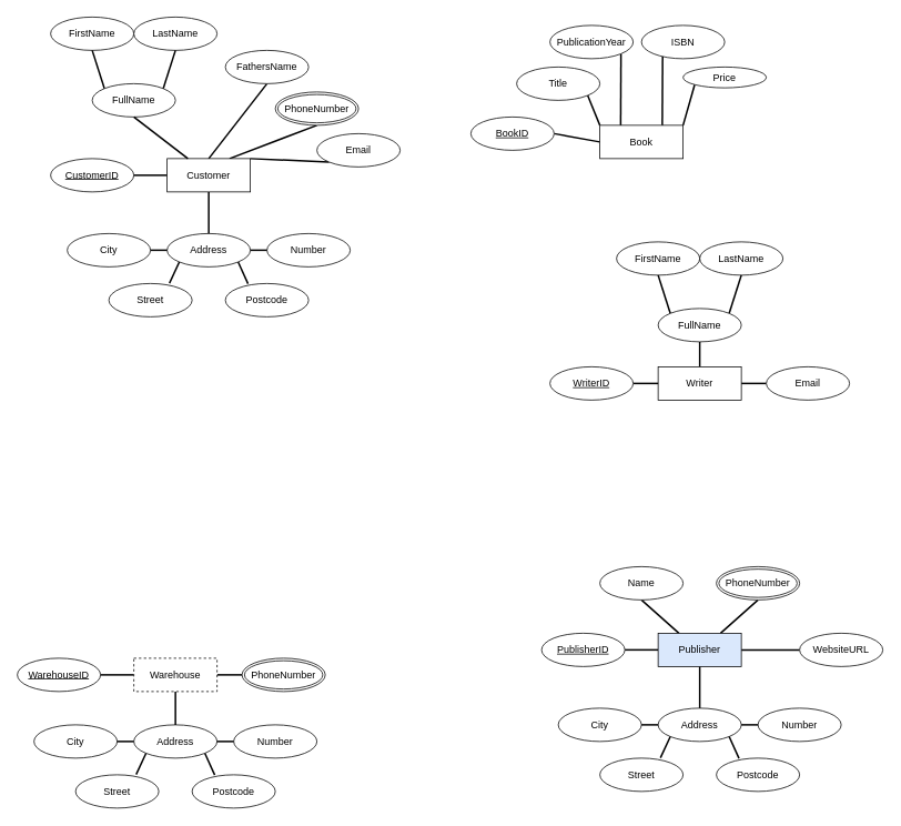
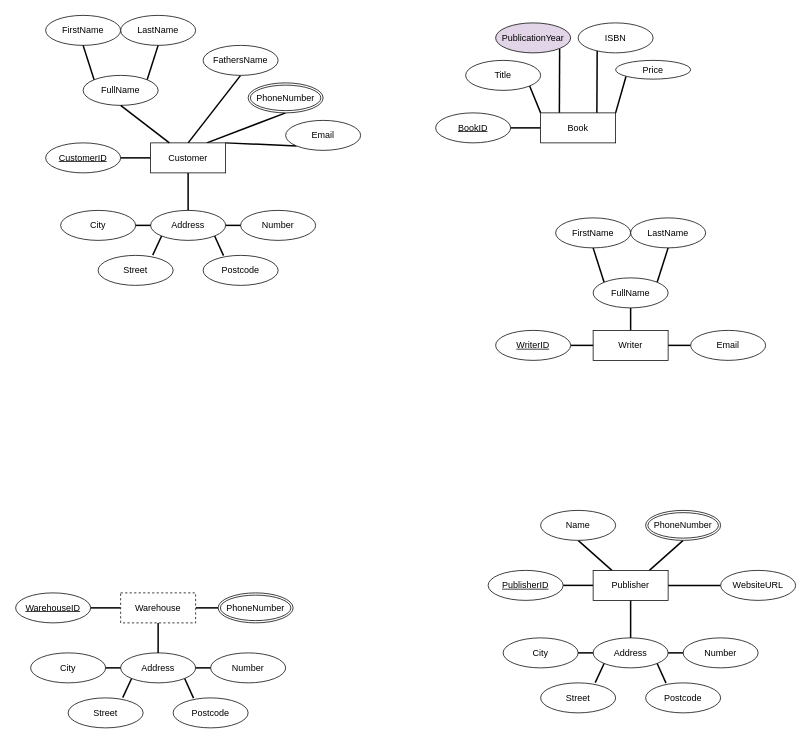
  <mxCell id="0" />
  <mxCell id="1" parent="0" />
  <mxCell id="2" style="edgeStyle=none;html=1;exitX=0;exitY=0.5;exitDx=0;exitDy=0;entryX=1;entryY=0.5;entryDx=0;entryDy=0;endArrow=none;endFill=0;strokeWidth=2;" parent="1" source="7" target="8" edge="1"><mxGeometry relative="1" as="geometry" /></mxCell>
  <mxCell id="3" style="edgeStyle=none;html=1;exitX=0.5;exitY=1;exitDx=0;exitDy=0;entryX=0.5;entryY=0;entryDx=0;entryDy=0;endArrow=none;endFill=0;strokeWidth=2;" parent="1" source="7" target="12" edge="1"><mxGeometry relative="1" as="geometry" /></mxCell>
  <mxCell id="4" style="edgeStyle=none;html=1;exitX=0.5;exitY=0;exitDx=0;exitDy=0;entryX=0.5;entryY=1;entryDx=0;entryDy=0;endArrow=none;endFill=0;strokeWidth=2;" parent="1" source="7" target="9" edge="1"><mxGeometry relative="1" as="geometry" /></mxCell>
  <mxCell id="5" style="edgeStyle=none;html=1;exitX=0.75;exitY=0;exitDx=0;exitDy=0;entryX=0.5;entryY=1;entryDx=0;entryDy=0;endArrow=none;endFill=0;strokeWidth=2;" parent="1" source="7" target="10" edge="1"><mxGeometry relative="1" as="geometry" /></mxCell>
  <mxCell id="6" style="edgeStyle=none;html=1;exitX=1;exitY=0;exitDx=0;exitDy=0;entryX=0;entryY=1;entryDx=0;entryDy=0;endArrow=none;endFill=0;strokeWidth=2;" parent="1" source="7" target="21" edge="1"><mxGeometry relative="1" as="geometry" /></mxCell>
  <mxCell id="7" value="Customer" style="whiteSpace=wrap;html=1;align=center;" parent="1" vertex="1"><mxGeometry x="200" y="190" width="100" height="40" as="geometry" /></mxCell>
  <mxCell id="8" value="CustomerID" style="ellipse;whiteSpace=wrap;html=1;align=center;fontStyle=4;" parent="1" vertex="1"><mxGeometry x="60" y="190" width="100" height="40" as="geometry" /></mxCell>
  <mxCell id="9" value="FathersName" style="ellipse;whiteSpace=wrap;html=1;align=center;" parent="1" vertex="1"><mxGeometry x="270" y="60" width="100" height="40" as="geometry" /></mxCell>
  <mxCell id="10" value="PhoneNumber" style="ellipse;shape=doubleEllipse;margin=3;whiteSpace=wrap;html=1;align=center;" parent="1" vertex="1"><mxGeometry x="330" y="110" width="100" height="40" as="geometry" /></mxCell>
  <mxCell id="11" value="" style="group" parent="1" vertex="1" connectable="0"><mxGeometry x="80" y="280" width="340" height="100" as="geometry" /></mxCell>
  <mxCell id="12" value="Address" style="ellipse;whiteSpace=wrap;html=1;align=center;" parent="11" vertex="1"><mxGeometry x="120" width="100" height="40" as="geometry" /></mxCell>
  <mxCell id="13" value="City" style="ellipse;whiteSpace=wrap;html=1;align=center;" parent="11" vertex="1"><mxGeometry width="100" height="40" as="geometry" /></mxCell>
  <mxCell id="14" style="edgeStyle=none;html=1;exitX=0;exitY=0.5;exitDx=0;exitDy=0;entryX=1;entryY=0.5;entryDx=0;entryDy=0;endArrow=none;endFill=0;strokeWidth=2;" parent="11" source="12" target="13" edge="1"><mxGeometry relative="1" as="geometry" /></mxCell>
  <mxCell id="15" value="Street" style="ellipse;whiteSpace=wrap;html=1;align=center;" parent="11" vertex="1"><mxGeometry x="50" y="60" width="100" height="40" as="geometry" /></mxCell>
  <mxCell id="16" style="edgeStyle=none;html=1;exitX=0;exitY=1;exitDx=0;exitDy=0;entryX=0.728;entryY=-0.01;entryDx=0;entryDy=0;entryPerimeter=0;endArrow=none;endFill=0;strokeWidth=2;" parent="11" source="12" target="15" edge="1"><mxGeometry relative="1" as="geometry" /></mxCell>
  <mxCell id="17" value="Number" style="ellipse;whiteSpace=wrap;html=1;align=center;" parent="11" vertex="1"><mxGeometry x="240" width="100" height="40" as="geometry" /></mxCell>
  <mxCell id="18" style="edgeStyle=none;html=1;exitX=1;exitY=0.5;exitDx=0;exitDy=0;entryX=0;entryY=0.5;entryDx=0;entryDy=0;endArrow=none;endFill=0;strokeWidth=2;" parent="11" source="12" target="17" edge="1"><mxGeometry relative="1" as="geometry" /></mxCell>
  <mxCell id="19" value="Postcode" style="ellipse;whiteSpace=wrap;html=1;align=center;" parent="11" vertex="1"><mxGeometry x="190" y="60" width="100" height="40" as="geometry" /></mxCell>
  <mxCell id="20" style="edgeStyle=none;html=1;exitX=1;exitY=1;exitDx=0;exitDy=0;entryX=0.272;entryY=0.01;entryDx=0;entryDy=0;entryPerimeter=0;endArrow=none;endFill=0;strokeWidth=2;" parent="11" source="12" target="19" edge="1"><mxGeometry relative="1" as="geometry" /></mxCell>
  <mxCell id="21" value="Email" style="ellipse;whiteSpace=wrap;html=1;align=center;" parent="1" vertex="1"><mxGeometry x="380" y="160" width="100" height="40" as="geometry" /></mxCell>
  <mxCell id="22" style="edgeStyle=none;html=1;exitX=0;exitY=0.5;exitDx=0;exitDy=0;entryX=1;entryY=0.5;entryDx=0;entryDy=0;endArrow=none;endFill=0;strokeWidth=2;" parent="1" source="27" target="28" edge="1"><mxGeometry relative="1" as="geometry" /></mxCell>
  <mxCell id="23" style="edgeStyle=none;html=1;exitX=0;exitY=0;exitDx=0;exitDy=0;endArrow=none;endFill=0;strokeWidth=2;entryX=1;entryY=1;entryDx=0;entryDy=0;" parent="1" source="27" target="29" edge="1"><mxGeometry relative="1" as="geometry"><mxPoint x="730" y="120" as="targetPoint" /></mxGeometry></mxCell>
  <mxCell id="24" style="edgeStyle=none;html=1;exitX=0.25;exitY=0;exitDx=0;exitDy=0;entryX=1;entryY=1;entryDx=0;entryDy=0;endArrow=none;endFill=0;strokeWidth=2;" parent="1" source="27" target="30" edge="1"><mxGeometry relative="1" as="geometry" /></mxCell>
  <mxCell id="25" style="edgeStyle=none;html=1;exitX=0.75;exitY=0;exitDx=0;exitDy=0;entryX=0.254;entryY=0.934;entryDx=0;entryDy=0;entryPerimeter=0;endArrow=none;endFill=0;strokeWidth=2;" parent="1" source="27" target="31" edge="1"><mxGeometry relative="1" as="geometry" /></mxCell>
  <mxCell id="26" style="edgeStyle=none;html=1;exitX=1;exitY=0;exitDx=0;exitDy=0;entryX=0;entryY=1;entryDx=0;entryDy=0;endArrow=none;endFill=0;strokeWidth=2;" parent="1" source="27" target="32" edge="1"><mxGeometry relative="1" as="geometry" /></mxCell>
  <mxCell id="27" value="Book" style="whiteSpace=wrap;html=1;align=center;" parent="1" vertex="1"><mxGeometry x="720" y="150" width="100" height="40" as="geometry" /></mxCell>
- <mxCell id="28" value="BookID" style="ellipse;whiteSpace=wrap;html=1;align=center;fontStyle=4;" parent="1" vertex="1"><mxGeometry x="565" y="140" width="100" height="40" as="geometry" /></mxCell>
+ <mxCell id="28" value="BookID" style="ellipse;whiteSpace=wrap;html=1;align=center;fontStyle=4;" parent="1" vertex="1"><mxGeometry x="580" y="150" width="100" height="40" as="geometry" /></mxCell>
  <mxCell id="29" value="Title" style="ellipse;whiteSpace=wrap;html=1;align=center;" parent="1" vertex="1"><mxGeometry x="620" y="80" width="100" height="40" as="geometry" /></mxCell>
- <mxCell id="30" value="PublicationYear" style="ellipse;whiteSpace=wrap;html=1;align=center;" parent="1" vertex="1"><mxGeometry x="660" y="30" width="100" height="40" as="geometry" /></mxCell>
+ <mxCell id="30" value="PublicationYear" style="ellipse;whiteSpace=wrap;html=1;align=center;fillColor=#e1d5e7;" parent="1" vertex="1"><mxGeometry x="660" y="30" width="100" height="40" as="geometry" /></mxCell>
  <mxCell id="31" value="ISBN" style="ellipse;whiteSpace=wrap;html=1;align=center;" parent="1" vertex="1"><mxGeometry x="770" y="30" width="100" height="40" as="geometry" /></mxCell>
  <mxCell id="32" value="Price" style="ellipse;whiteSpace=wrap;html=1;align=center;" parent="1" vertex="1"><mxGeometry x="820" y="80" width="100" height="25" as="geometry" /></mxCell>
  <mxCell id="33" style="edgeStyle=none;html=1;exitX=0.5;exitY=0;exitDx=0;exitDy=0;entryX=0.5;entryY=1;entryDx=0;entryDy=0;endArrow=none;endFill=0;strokeWidth=2;" parent="1" source="35" target="50" edge="1"><mxGeometry relative="1" as="geometry" /></mxCell>
  <mxCell id="34" style="edgeStyle=none;html=1;exitX=1;exitY=0.5;exitDx=0;exitDy=0;entryX=0;entryY=0.5;entryDx=0;entryDy=0;endArrow=none;endFill=0;strokeWidth=2;" parent="1" source="35" target="51" edge="1"><mxGeometry relative="1" as="geometry" /></mxCell>
  <mxCell id="35" value="Writer" style="whiteSpace=wrap;html=1;align=center;" parent="1" vertex="1"><mxGeometry x="790" y="440" width="100" height="40" as="geometry" /></mxCell>
  <mxCell id="36" style="edgeStyle=none;html=1;exitX=1;exitY=0.5;exitDx=0;exitDy=0;entryX=0;entryY=0.5;entryDx=0;entryDy=0;endArrow=none;endFill=0;strokeWidth=2;" parent="1" source="37" target="35" edge="1"><mxGeometry relative="1" as="geometry" /></mxCell>
  <mxCell id="37" value="WriterID" style="ellipse;whiteSpace=wrap;html=1;align=center;fontStyle=4;" parent="1" vertex="1"><mxGeometry x="660" y="440" width="100" height="40" as="geometry" /></mxCell>
  <mxCell id="38" value="" style="group" parent="1" vertex="1" connectable="0"><mxGeometry x="60" y="20" width="200" height="120" as="geometry" /></mxCell>
  <mxCell id="39" value="FirstName" style="ellipse;whiteSpace=wrap;html=1;align=center;" parent="38" vertex="1"><mxGeometry width="100" height="40" as="geometry" /></mxCell>
  <mxCell id="40" value="LastName" style="ellipse;whiteSpace=wrap;html=1;align=center;" parent="38" vertex="1"><mxGeometry x="100" width="100" height="40" as="geometry" /></mxCell>
  <mxCell id="41" style="edgeStyle=none;html=1;exitX=0;exitY=0;exitDx=0;exitDy=0;entryX=0.5;entryY=1;entryDx=0;entryDy=0;endArrow=none;endFill=0;strokeWidth=2;" parent="38" source="43" target="39" edge="1"><mxGeometry relative="1" as="geometry" /></mxCell>
  <mxCell id="42" style="edgeStyle=none;html=1;exitX=1;exitY=0;exitDx=0;exitDy=0;entryX=0.5;entryY=1;entryDx=0;entryDy=0;endArrow=none;endFill=0;strokeWidth=2;" parent="38" source="43" target="40" edge="1"><mxGeometry relative="1" as="geometry" /></mxCell>
  <mxCell id="43" value="FullName" style="ellipse;whiteSpace=wrap;html=1;align=center;" parent="38" vertex="1"><mxGeometry x="50" y="80" width="100" height="40" as="geometry" /></mxCell>
  <mxCell id="44" style="edgeStyle=none;html=1;exitX=0.5;exitY=1;exitDx=0;exitDy=0;entryX=0.25;entryY=0;entryDx=0;entryDy=0;endArrow=none;endFill=0;strokeWidth=2;" parent="1" source="43" target="7" edge="1"><mxGeometry relative="1" as="geometry" /></mxCell>
  <mxCell id="45" value="" style="group" parent="1" vertex="1" connectable="0"><mxGeometry x="740" y="290" width="200" height="120" as="geometry" /></mxCell>
  <mxCell id="46" value="FirstName" style="ellipse;whiteSpace=wrap;html=1;align=center;" parent="45" vertex="1"><mxGeometry width="100" height="40" as="geometry" /></mxCell>
  <mxCell id="47" value="LastName" style="ellipse;whiteSpace=wrap;html=1;align=center;" parent="45" vertex="1"><mxGeometry x="100" width="100" height="40" as="geometry" /></mxCell>
  <mxCell id="48" style="edgeStyle=none;html=1;exitX=0;exitY=0;exitDx=0;exitDy=0;entryX=0.5;entryY=1;entryDx=0;entryDy=0;endArrow=none;endFill=0;strokeWidth=2;" parent="45" source="50" target="46" edge="1"><mxGeometry relative="1" as="geometry" /></mxCell>
  <mxCell id="49" style="edgeStyle=none;html=1;exitX=1;exitY=0;exitDx=0;exitDy=0;entryX=0.5;entryY=1;entryDx=0;entryDy=0;endArrow=none;endFill=0;strokeWidth=2;" parent="45" source="50" target="47" edge="1"><mxGeometry relative="1" as="geometry" /></mxCell>
  <mxCell id="50" value="FullName" style="ellipse;whiteSpace=wrap;html=1;align=center;" parent="45" vertex="1"><mxGeometry x="50" y="80" width="100" height="40" as="geometry" /></mxCell>
  <mxCell id="51" value="Email" style="ellipse;whiteSpace=wrap;html=1;align=center;" parent="1" vertex="1"><mxGeometry x="920" y="440" width="100" height="40" as="geometry" /></mxCell>
  <mxCell id="52" style="edgeStyle=none;html=1;exitX=0;exitY=0.5;exitDx=0;exitDy=0;entryX=1;entryY=0.5;entryDx=0;entryDy=0;endArrow=none;endFill=0;strokeWidth=2;" parent="1" source="57" target="58" edge="1"><mxGeometry relative="1" as="geometry" /></mxCell>
  <mxCell id="53" style="edgeStyle=none;html=1;exitX=0.5;exitY=1;exitDx=0;exitDy=0;entryX=0.5;entryY=0;entryDx=0;entryDy=0;endArrow=none;endFill=0;strokeWidth=2;" parent="1" source="57" target="61" edge="1"><mxGeometry relative="1" as="geometry" /></mxCell>
  <mxCell id="54" style="edgeStyle=none;html=1;exitX=0.25;exitY=0;exitDx=0;exitDy=0;entryX=0.5;entryY=1;entryDx=0;entryDy=0;endArrow=none;endFill=0;strokeWidth=2;" parent="1" source="57" target="59" edge="1"><mxGeometry relative="1" as="geometry" /></mxCell>
  <mxCell id="55" style="edgeStyle=none;html=1;exitX=0.75;exitY=0;exitDx=0;exitDy=0;entryX=0.5;entryY=1;entryDx=0;entryDy=0;endArrow=none;endFill=0;strokeWidth=2;" parent="1" source="57" target="70" edge="1"><mxGeometry relative="1" as="geometry" /></mxCell>
  <mxCell id="56" style="edgeStyle=none;html=1;exitX=1;exitY=0.5;exitDx=0;exitDy=0;entryX=0;entryY=0.5;entryDx=0;entryDy=0;endArrow=none;endFill=0;strokeWidth=2;" parent="1" source="57" target="71" edge="1"><mxGeometry relative="1" as="geometry" /></mxCell>
- <mxCell id="57" value="Publisher" style="whiteSpace=wrap;html=1;align=center;fillColor=#dae8fc;" parent="1" vertex="1"><mxGeometry x="790" y="760" width="100" height="40" as="geometry" /></mxCell>
+ <mxCell id="57" value="Publisher" style="whiteSpace=wrap;html=1;align=center;" parent="1" vertex="1"><mxGeometry x="790" y="760" width="100" height="40" as="geometry" /></mxCell>
  <mxCell id="58" value="PublisherID" style="ellipse;whiteSpace=wrap;html=1;align=center;fontStyle=4;" parent="1" vertex="1"><mxGeometry x="650" y="760" width="100" height="40" as="geometry" /></mxCell>
  <mxCell id="59" value="Name" style="ellipse;whiteSpace=wrap;html=1;align=center;" parent="1" vertex="1"><mxGeometry x="720" y="680" width="100" height="40" as="geometry" /></mxCell>
  <mxCell id="60" value="" style="group" parent="1" vertex="1" connectable="0"><mxGeometry x="670" y="850" width="340" height="100" as="geometry" /></mxCell>
  <mxCell id="61" value="Address" style="ellipse;whiteSpace=wrap;html=1;align=center;" parent="60" vertex="1"><mxGeometry x="120" width="100" height="40" as="geometry" /></mxCell>
  <mxCell id="62" value="City" style="ellipse;whiteSpace=wrap;html=1;align=center;" parent="60" vertex="1"><mxGeometry width="100" height="40" as="geometry" /></mxCell>
  <mxCell id="63" style="edgeStyle=none;html=1;exitX=0;exitY=0.5;exitDx=0;exitDy=0;entryX=1;entryY=0.5;entryDx=0;entryDy=0;endArrow=none;endFill=0;strokeWidth=2;" parent="60" source="61" target="62" edge="1"><mxGeometry relative="1" as="geometry" /></mxCell>
  <mxCell id="64" value="Street" style="ellipse;whiteSpace=wrap;html=1;align=center;" parent="60" vertex="1"><mxGeometry x="50" y="60" width="100" height="40" as="geometry" /></mxCell>
  <mxCell id="65" style="edgeStyle=none;html=1;exitX=0;exitY=1;exitDx=0;exitDy=0;entryX=0.728;entryY=-0.01;entryDx=0;entryDy=0;entryPerimeter=0;endArrow=none;endFill=0;strokeWidth=2;" parent="60" source="61" target="64" edge="1"><mxGeometry relative="1" as="geometry" /></mxCell>
  <mxCell id="66" value="Number" style="ellipse;whiteSpace=wrap;html=1;align=center;" parent="60" vertex="1"><mxGeometry x="240" width="100" height="40" as="geometry" /></mxCell>
  <mxCell id="67" style="edgeStyle=none;html=1;exitX=1;exitY=0.5;exitDx=0;exitDy=0;entryX=0;entryY=0.5;entryDx=0;entryDy=0;endArrow=none;endFill=0;strokeWidth=2;" parent="60" source="61" target="66" edge="1"><mxGeometry relative="1" as="geometry" /></mxCell>
  <mxCell id="68" value="Postcode" style="ellipse;whiteSpace=wrap;html=1;align=center;" parent="60" vertex="1"><mxGeometry x="190" y="60" width="100" height="40" as="geometry" /></mxCell>
  <mxCell id="69" style="edgeStyle=none;html=1;exitX=1;exitY=1;exitDx=0;exitDy=0;entryX=0.272;entryY=0.01;entryDx=0;entryDy=0;entryPerimeter=0;endArrow=none;endFill=0;strokeWidth=2;" parent="60" source="61" target="68" edge="1"><mxGeometry relative="1" as="geometry" /></mxCell>
  <mxCell id="70" value="PhoneNumber" style="ellipse;shape=doubleEllipse;margin=3;whiteSpace=wrap;html=1;align=center;" parent="1" vertex="1"><mxGeometry x="860" y="680" width="100" height="40" as="geometry" /></mxCell>
  <mxCell id="71" value="WebsiteURL" style="ellipse;whiteSpace=wrap;html=1;align=center;" parent="1" vertex="1"><mxGeometry x="960" y="760" width="100" height="40" as="geometry" /></mxCell>
  <mxCell id="72" style="edgeStyle=none;html=1;exitX=0.5;exitY=1;exitDx=0;exitDy=0;entryX=0.5;entryY=0;entryDx=0;entryDy=0;endArrow=none;endFill=0;strokeWidth=2;" parent="1" source="75" target="78" edge="1"><mxGeometry relative="1" as="geometry" /></mxCell>
  <mxCell id="73" style="edgeStyle=none;html=1;exitX=0;exitY=0.5;exitDx=0;exitDy=0;entryX=1;entryY=0.5;entryDx=0;entryDy=0;endArrow=none;endFill=0;strokeWidth=2;" parent="1" source="75" target="76" edge="1"><mxGeometry relative="1" as="geometry" /></mxCell>
  <mxCell id="74" style="edgeStyle=none;html=1;exitX=1;exitY=0.5;exitDx=0;exitDy=0;entryX=0;entryY=0.5;entryDx=0;entryDy=0;endArrow=none;endFill=0;strokeWidth=2;" parent="1" source="75" target="87" edge="1"><mxGeometry relative="1" as="geometry" /></mxCell>
  <mxCell id="75" value="Warehouse" style="whiteSpace=wrap;html=1;align=center;dashed=1;" parent="1" vertex="1"><mxGeometry x="160" y="790" width="100" height="40" as="geometry" /></mxCell>
  <mxCell id="76" value="WarehouseID" style="ellipse;whiteSpace=wrap;html=1;align=center;fontStyle=4;" parent="1" vertex="1"><mxGeometry x="20" y="790" width="100" height="40" as="geometry" /></mxCell>
  <mxCell id="77" value="" style="group" parent="1" vertex="1" connectable="0"><mxGeometry y="870" width="340" height="100" as="geometry" x="40" /></mxCell>
  <mxCell id="78" value="Address" style="ellipse;whiteSpace=wrap;html=1;align=center;" parent="77" vertex="1"><mxGeometry x="120" width="100" height="40" as="geometry" /></mxCell>
  <mxCell id="79" value="City" style="ellipse;whiteSpace=wrap;html=1;align=center;" parent="77" vertex="1"><mxGeometry width="100" height="40" as="geometry" /></mxCell>
  <mxCell id="80" style="edgeStyle=none;html=1;exitX=0;exitY=0.5;exitDx=0;exitDy=0;entryX=1;entryY=0.5;entryDx=0;entryDy=0;endArrow=none;endFill=0;strokeWidth=2;" parent="77" source="78" target="79" edge="1"><mxGeometry relative="1" as="geometry" /></mxCell>
  <mxCell id="81" value="Street" style="ellipse;whiteSpace=wrap;html=1;align=center;" parent="77" vertex="1"><mxGeometry x="50" y="60" width="100" height="40" as="geometry" /></mxCell>
  <mxCell id="82" style="edgeStyle=none;html=1;exitX=0;exitY=1;exitDx=0;exitDy=0;entryX=0.728;entryY=-0.01;entryDx=0;entryDy=0;entryPerimeter=0;endArrow=none;endFill=0;strokeWidth=2;" parent="77" source="78" target="81" edge="1"><mxGeometry relative="1" as="geometry" /></mxCell>
  <mxCell id="83" value="Number" style="ellipse;whiteSpace=wrap;html=1;align=center;" parent="77" vertex="1"><mxGeometry x="240" width="100" height="40" as="geometry" /></mxCell>
  <mxCell id="84" style="edgeStyle=none;html=1;exitX=1;exitY=0.5;exitDx=0;exitDy=0;entryX=0;entryY=0.5;entryDx=0;entryDy=0;endArrow=none;endFill=0;strokeWidth=2;" parent="77" source="78" target="83" edge="1"><mxGeometry relative="1" as="geometry" /></mxCell>
  <mxCell id="85" value="Postcode" style="ellipse;whiteSpace=wrap;html=1;align=center;" parent="77" vertex="1"><mxGeometry x="190" y="60" width="100" height="40" as="geometry" /></mxCell>
  <mxCell id="86" style="edgeStyle=none;html=1;exitX=1;exitY=1;exitDx=0;exitDy=0;entryX=0.272;entryY=0.01;entryDx=0;entryDy=0;entryPerimeter=0;endArrow=none;endFill=0;strokeWidth=2;" parent="77" source="78" target="85" edge="1"><mxGeometry relative="1" as="geometry" /></mxCell>
  <mxCell id="87" value="PhoneNumber" style="ellipse;shape=doubleEllipse;margin=3;whiteSpace=wrap;html=1;align=center;" parent="1" vertex="1"><mxGeometry x="290" y="790" width="100" height="40" as="geometry" /></mxCell>
